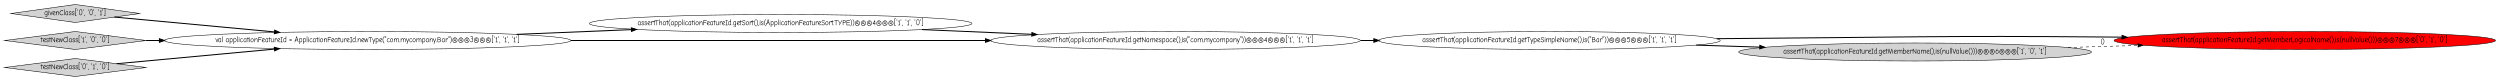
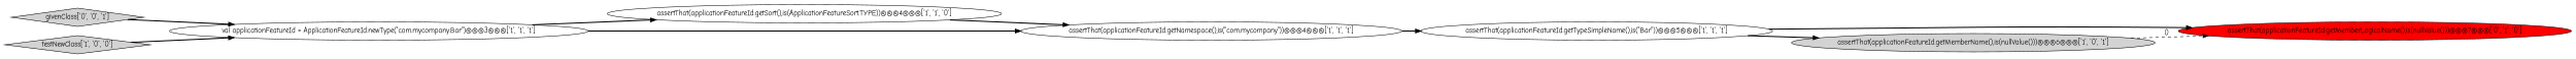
  digraph {
    rankdir=LR
    fontname="Comic Neue"
    node [fillcolor=white shape=ellipse style=filled fontname="Comic Neue"]
    edge [style=bold fontname="Comic Neue"]
    n1 [label="val applicationFeatureId = ApplicationFeatureId.newType(\"com.mycompany.Bar\")@@@3@@@['1', '1', '1']"]
    n2 [label="assertThat(applicationFeatureId.getSort(),is(ApplicationFeatureSort.TYPE))@@@4@@@['1', '1', '0']"]
    n3 [label="assertThat(applicationFeatureId.getNamespace(),is(\"com.mycompany\"))@@@4@@@['1', '1', '1']"]
    n4 [label="assertThat(applicationFeatureId.getTypeSimpleName(),is(\"Bar\"))@@@5@@@['1', '1', '1']"]
    n5 [fillcolor=red label="assertThat(applicationFeatureId.getMemberLogicalName(),is(nullValue()))@@@7@@@['0', '1', '0']"]
    n6 [fillcolor=lightgray label="assertThat(applicationFeatureId.getMemberName(),is(nullValue()))@@@6@@@['1', '0', '1']"]
    n7 [fillcolor=lightgray label="givenClass['0', '0', '1']" shape=diamond]
    n8 [fillcolor=lightgray label="testNewClass['1', '0', '0']" shape=diamond]
-   n9 [fillcolor=lightgray label="testNewClass['0', '1', '0']" shape=diamond]
    n1 -> n2
    n1 -> n3
    n2 -> n3
    n3 -> n4
    n4 -> n5
    n4 -> n6
    n6 -> n5 [label=0 style=dashed]
    n7 -> n1
    n8 -> n1
-   n9 -> n1
  }
